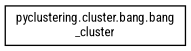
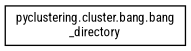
  digraph {
    rankdir=LR
    fontname="Roboto Condensed"
-   n1 [color=black fillcolor=white fontname="Roboto Condensed" fontsize=10 height=0.2 label="pyclustering.cluster.bang.bang\l_cluster" shape=record style=filled width=0.4]
+   n1 [color=black fillcolor=white fontname="Roboto Condensed" fontsize=10 height=0.2 label="pyclustering.cluster.bang.bang\l_directory" shape=record style=filled width=0.4]
  }
